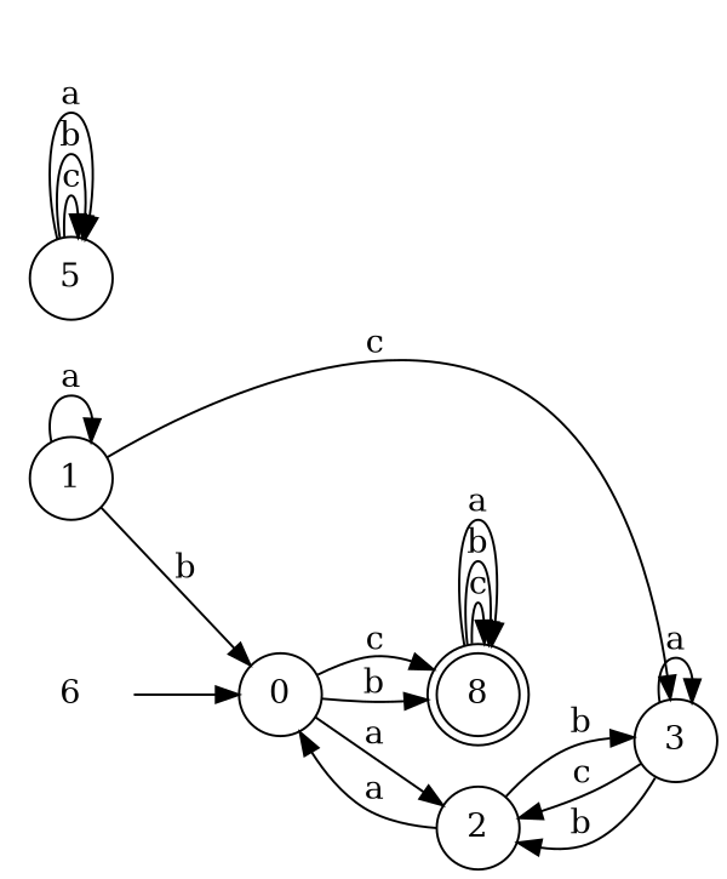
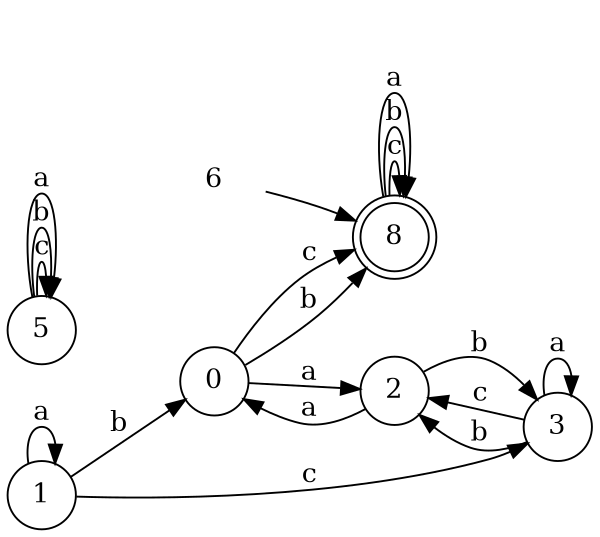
  digraph {
    rankdir=LR
    node [shape=circle]
    n1 [label=0]
    n2 [label=8 shape=doublecircle]
    n3 [label=2]
    n4 [label=3]
    n5 [label=5]
    n6 [label=1]
    6 [shape=plaintext]
    n1 -> n2 [label=c]
    n1 -> n2 [label=b]
    n1 -> n3 [label=a]
    n2 -> n2 [label=c]
    n2 -> n2 [label=b]
    n2 -> n2 [label=a]
    n3 -> n1 [label=a]
    n3 -> n4 [label=b]
    n4 -> n3 [label=c]
    n4 -> n3 [label=b]
    n4 -> n4 [label=a]
    n5 -> n5 [label=c]
    n5 -> n5 [label=b]
    n5 -> n5 [label=a]
    n6 -> n1 [label=b]
    n6 -> n4 [label=c]
    n6 -> n6 [label=a]
-   6 -> n1
+   6 -> n2
  }
